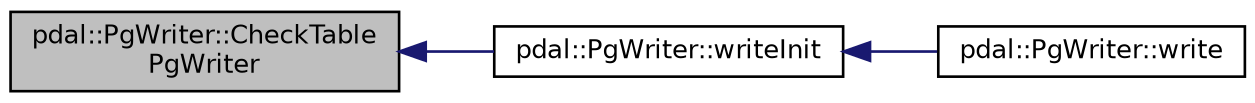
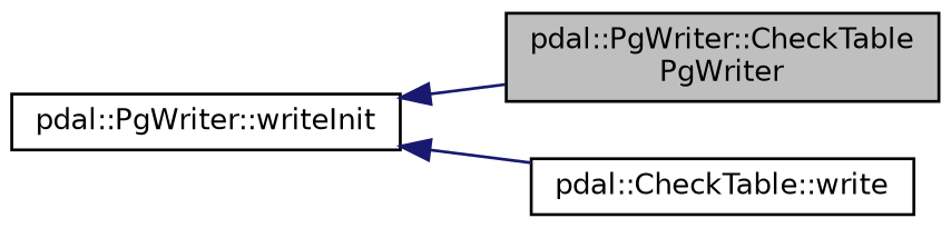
  digraph {
    rankdir=LR
    node [color=black fillcolor=white fontname=Helvetica fontsize=10 shape=record style=filled]
    edge [color=midnightblue dir=back fontname=Helvetica fontsize=10 labelfontname=Helvetica labelfontsize=10 style=solid]
    n1 [fillcolor=grey75 fontcolor=black height=0.2 label="pdal::PgWriter::CheckTable\lPgWriter" width=0.4]
    n2 [height=0.2 label="pdal::PgWriter::writeInit" width=0.4]
-   n3 [height=0.2 label="pdal::PgWriter::write" width=0.4]
-   n1 -> n2
+   n3 [height=0.2 label="pdal::CheckTable::write" width=0.4]
+   n2 -> n1
    n2 -> n3
  }
